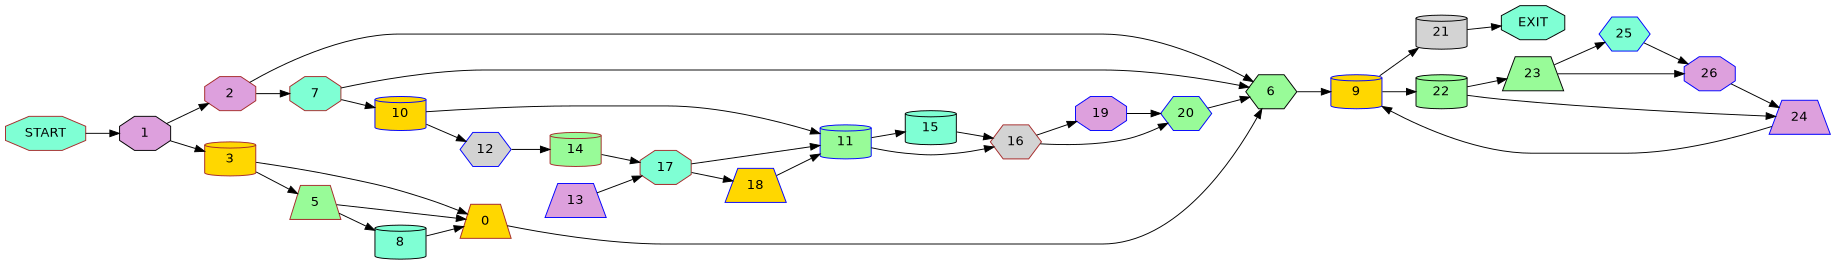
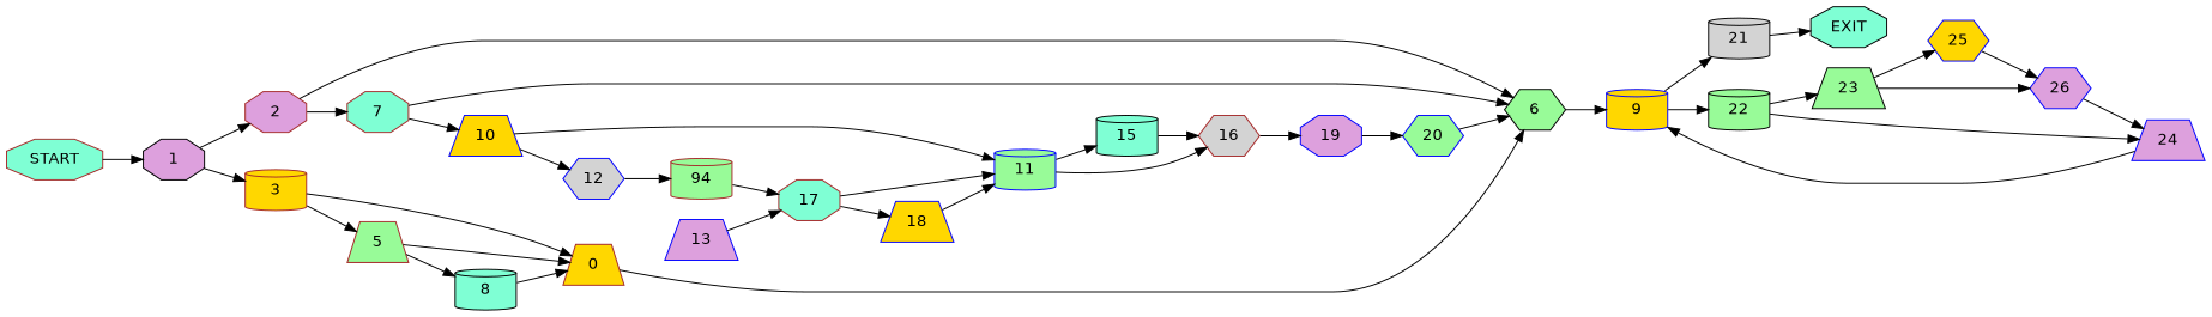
  digraph {
    fontname="DejaVu Sans"
    rankdir=LR
    node [color=blue fillcolor=palegreen fontname="DejaVu Sans" shape=cylinder style=filled]
    edge [fontname="DejaVu Sans"]
    n1 [color=brown fillcolor=aquamarine label=START shape=octagon]
    1 [color=black fillcolor=plum shape=octagon]
    2 [color=brown fillcolor=plum shape=octagon]
    3 [color=brown fillcolor=gold]
    n5 [color=black fillcolor=aquamarine label=EXIT shape=octagon]
    6 [color=black shape=hexagon]
    7 [color=brown fillcolor=aquamarine shape=octagon]
    n8 [color=brown fillcolor=gold label=0 shape=trapezium]
    5 [color=brown shape=trapezium]
    9 [fillcolor=gold]
-   10 [fillcolor=gold]
+   10 [fillcolor=gold shape=trapezium]
    8 [color=black fillcolor=aquamarine]
    21 [color=black fillcolor=lightgrey]
    22 [color=black]
    11
    12 [fillcolor=lightgrey shape=hexagon]
    23 [color=black shape=trapezium]
    24 [fillcolor=plum shape=trapezium]
    15 [color=black fillcolor=aquamarine]
    16 [color=brown fillcolor=lightgrey shape=hexagon]
-   14 [color=brown]
+   14 [color=brown label=94]
    19 [fillcolor=plum shape=octagon]
    20 [shape=hexagon]
    13 [fillcolor=plum shape=trapezium]
    17 [color=brown fillcolor=aquamarine shape=octagon]
    18 [fillcolor=gold shape=trapezium]
-   25 [fillcolor=aquamarine shape=hexagon]
-   26 [fillcolor=plum shape=octagon]
+   25 [fillcolor=gold shape=hexagon]
+   26 [fillcolor=plum shape=hexagon]
    n1 -> 1
    1 -> 2
    1 -> 3
    2 -> 6
    2 -> 7
    3 -> n8
    3 -> 5
    6 -> 9
    7 -> 6
    7 -> 10
    n8 -> 6
    5 -> n8
    5 -> 8
    9 -> 21
    9 -> 22
    10 -> 11
    10 -> 12
    8 -> n8
    21 -> n5
    22 -> 23
    22 -> 24
    11 -> 15
    11 -> 16
    12 -> 14
    23 -> 25
    23 -> 26
    24 -> 9
    15 -> 16
    16 -> 19
-   16 -> 20
    14 -> 17
    19 -> 20
    20 -> 6
    13 -> 17
    17 -> 11
    17 -> 18
    18 -> 11
    25 -> 26
    26 -> 24
  }
